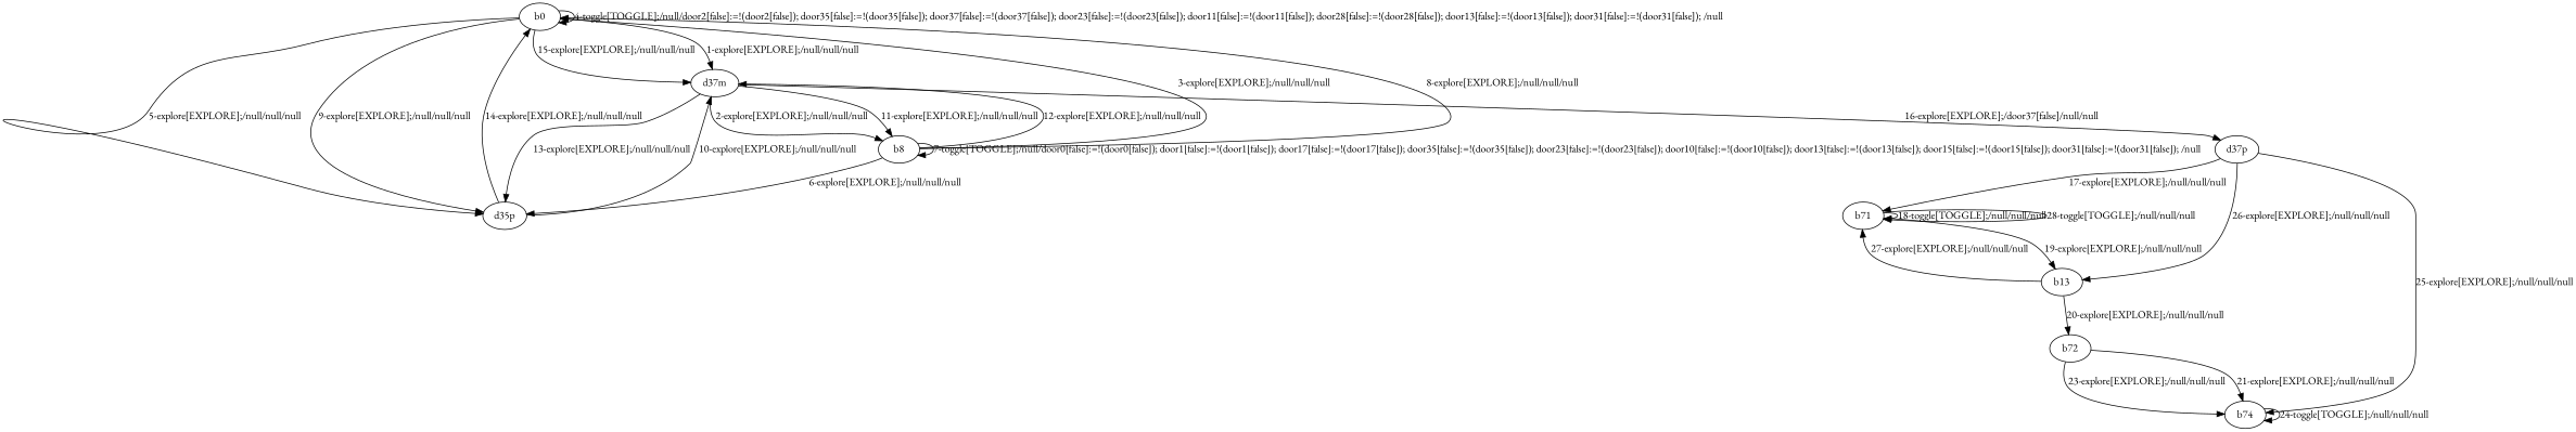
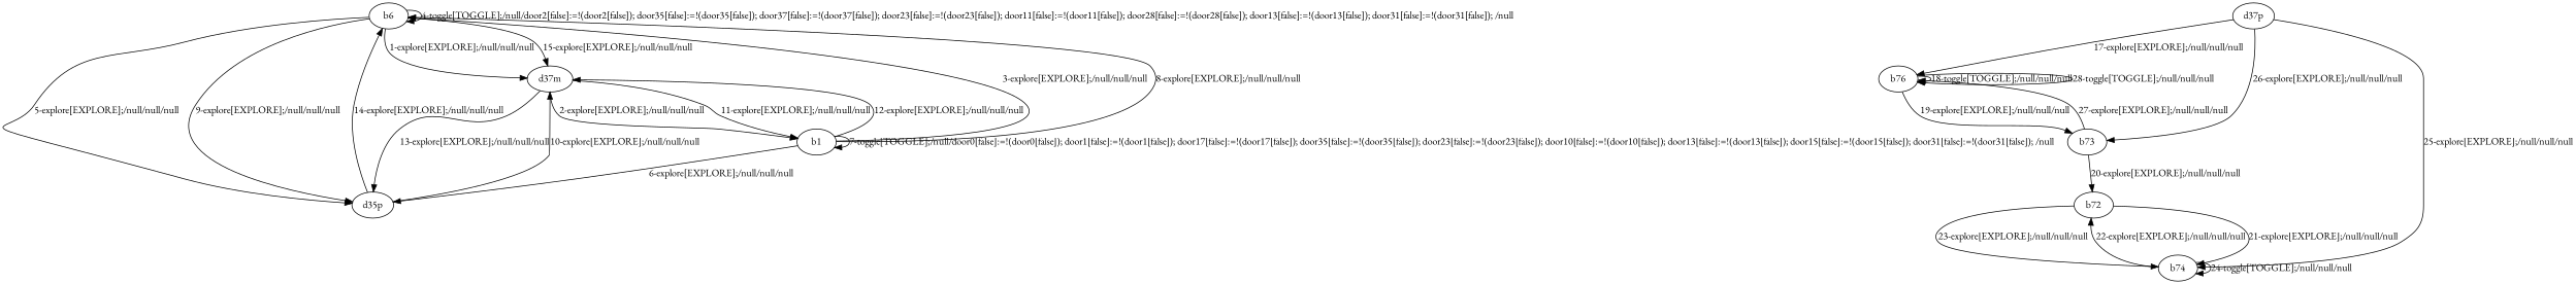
  digraph {
    fontname="EB Garamond"
    node [fontname="EB Garamond"]
    edge [fontname="EB Garamond"]
-   b0
+   b0 [label=b6]
    d37m
    d35p
-   b1 [label=b8]
+   b1
    d37p
-   b71
-   b73 [label=b13]
+   b71 [label=b76]
+   b73
    b74
    b72
    b0 -> b0 [label="4-toggle[TOGGLE];/null/door2[false]:=!(door2[false]); door35[false]:=!(door35[false]); door37[false]:=!(door37[false]); door23[false]:=!(door23[false]); door11[false]:=!(door11[false]); door28[false]:=!(door28[false]); door13[false]:=!(door13[false]); door31[false]:=!(door31[false]); /null"]
    b0 -> d37m [label="1-explore[EXPLORE];/null/null/null"]
    b0 -> d37m [label="15-explore[EXPLORE];/null/null/null"]
    b0 -> d35p [label="5-explore[EXPLORE];/null/null/null"]
    b0 -> d35p [label="9-explore[EXPLORE];/null/null/null"]
    d37m -> d35p [label="13-explore[EXPLORE];/null/null/null"]
    d37m -> b1 [label="2-explore[EXPLORE];/null/null/null"]
    d37m -> b1 [label="11-explore[EXPLORE];/null/null/null"]
-   d37m -> d37p [label="16-explore[EXPLORE];/door37[false]/null/null"]
    d35p -> b0 [label="14-explore[EXPLORE];/null/null/null"]
    d35p -> d37m [label="10-explore[EXPLORE];/null/null/null"]
    b1 -> b0 [label="3-explore[EXPLORE];/null/null/null"]
    b1 -> b0 [label="8-explore[EXPLORE];/null/null/null"]
    b1 -> d37m [label="12-explore[EXPLORE];/null/null/null"]
    b1 -> d35p [label="6-explore[EXPLORE];/null/null/null"]
    b1 -> b1 [label="7-toggle[TOGGLE];/null/door0[false]:=!(door0[false]); door1[false]:=!(door1[false]); door17[false]:=!(door17[false]); door35[false]:=!(door35[false]); door23[false]:=!(door23[false]); door10[false]:=!(door10[false]); door13[false]:=!(door13[false]); door15[false]:=!(door15[false]); door31[false]:=!(door31[false]); /null"]
    d37p -> b71 [label="17-explore[EXPLORE];/null/null/null"]
    d37p -> b73 [label="26-explore[EXPLORE];/null/null/null"]
    d37p -> b74 [label="25-explore[EXPLORE];/null/null/null"]
    b71 -> b71 [label="18-toggle[TOGGLE];/null/null/null"]
    b71 -> b71 [label="28-toggle[TOGGLE];/null/null/null"]
    b71 -> b73 [label="19-explore[EXPLORE];/null/null/null"]
    b73 -> b71 [label="27-explore[EXPLORE];/null/null/null"]
    b73 -> b72 [label="20-explore[EXPLORE];/null/null/null"]
    b74 -> b74 [label="24-toggle[TOGGLE];/null/null/null"]
+   b74 -> b72 [label="22-explore[EXPLORE];/null/null/null"]
    b72 -> b74 [label="21-explore[EXPLORE];/null/null/null"]
    b72 -> b74 [label="23-explore[EXPLORE];/null/null/null"]
  }
